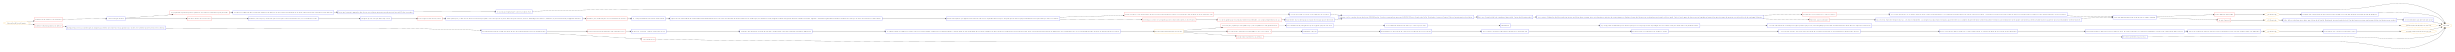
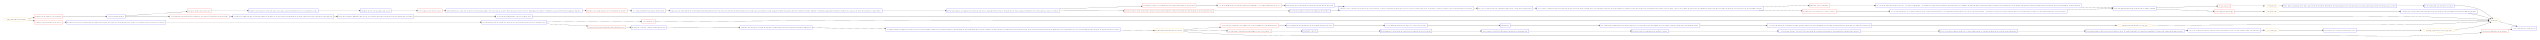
  digraph {
    fontname=Roboto
    rankdir=LR
    node [color=blue fontname=Roboto shape=box]
    edge [fontname=Roboto]
    "EleanorRank2Convo2 begins." [color=orange shape=""]
    n2 [color=red label="Comment es-tu arrivée ici, en Höllvanie?"]
    n3 [color=red label="Comment c'était de grandir avec Arthur?"]
    n4 [label="C'est une longue histoire."]
    n5 [label="Idyllique. Nous ne nous sommes jamais disputés, pas même une seule fois. Nous gardions nos secrets. Il m'a même laissée lui tresser les cheveux."]
    n6 [color=red label="Puis-je prendre la peine de poser la question? Ou c'est une conversation pour plus tard?"]
    n7 [color=red label="Vas-tu me donner la vraie version?"]
    n8 [label="Pas étonnant que tout le monde soit jaloux de moi et veuille qu’Arthur soit aussi leur grand frère."]
    n9 [label="Plus tard, en supposant que tu n'aies pas quitté la ville et que je ne me sois pas transformée en un amas informe de tissus musculaires et de bouches."]
    n10 [label="Peut-être, une fois que je serai sûre que tu n'iras plus courir entre Arthur et moi, en consultant tes notes."]
    n11 [color=red label="Je parie qu'il te laissait t'entraîner à te maquiller sur lui."]
    n12 [color=red label="C'est sympa. [Fin.]"]
    n13 [label="Parce que tu pourrais apprendre des choses sur certaines personnes que tu pourrais trouver difficiles à accepter."]
    n14 [label="J'imagine qu'il ne s'est pas beaucoup ouvert."]
    n15 [label="Eh bien oui, il a fait ça. Jusqu'à récemment, en fait."]
    "Chat ends." [color=orange shape=""]
    n17 [label="Ne suis-je pas énigmatique? Comme un sphinx. Rarr."]
    n18 [color=red label="C'est un gars assez réservé, ouais."]
    n19 [label="J'aimerais qu'il porte plus souvent de l'eye-liner. Il prétend que c'est trop compliqué. Il préfère le liège brûlé."]
    n20 [label="Arthur pense qu'il y a des choses dont on ne devrait pas parler. Il est vieux jeu sur ce point. \"Mauvais pour le moral\", dira-t-il. \"Bavardages de caserne\", \"Attention, ce pourrait être de la propagande ennemie\"."]
    n21 [label="Le regard sombre et souligné lui va bien, mais il ne sait pas quand s'arrêter avec le fard à paupières. Il essaie d'être un dieu de la barbe de trois jours lunatique, les bras croisés aux arrêts de bus à 2 heures du matin, mais il continue et finit par devenir un panda émo avec la gueule de bois. Et il se demande pourquoi les gens ne le prennent pas au sérieux."]
    n22 [color=red label="Soldat un jour, soldat toujours. Est-il TOUJOURS en service?"]
    n23 [color=orange label="Boolean EleanorArthurPanda is now true."]
    n24 [label="Oh, c'est profondément ancré dans notre famille."]
    n25 [color=red label="Je ne sais pas, je pense qu'il est plutôt sexy... pour un panda emo à la gueule de bois."]
    n26 [color=red label="Je te laisserais t'entraîner au maquillage sur moi, si tu voulais. ;)"]
    n27 [color=red label="J'ai du mal à te prendre toi au sérieux."]
    n28 [label="Papa avait une vieille affiche de l'armée datant du bombardement de 37 sur le mur des toilettes du rez-de-chaussée. Un soldat loyal, à la mâchoire carrée, frappant un râleur maigrichon dont les lunettes s'envolent. Légende : \"Distribution gratuite de Moralite et de Motivex à ceux qui en ont le moral dans les chaussettes!\""]
    n29 [label="C'est entièrement ta prérogative et je ne te jugerai pas pour ton choix."]
    n30 [label="COMMENT OSES-TU"]
    n31 [label="Et c'est exactement ce que je veux."]
    n32 [label="Arthur l'aimait parce qu'il appréciait cet humour rude. Il en a cependant tiré une leçon. \"Ne parle pas de choses qui pourraient blesser les personnes qui nous sont chères.\""]
    n33 [label="Je te souhaiterai même bonne chasse, si c'est ce que tu veux."]
    n34 [label="Ne dénigre pas le rituel sacré qui consiste à se maquiller les uns, les autres"]
    n35 [color=red label="Laisse-le respirer. C'est une question de bon sens, pour une équipe de combat. On ne peut pas faire naviguer un navire qui prend l'eau."]
    n36 [color=red label="Ce n'est pas correct. Si tu ne parles pas des choses blessantes, tu les refoules."]
    n37 [label=CEPENDANT]
    n38 [label="Nous sommes loin d’être suffisamment proches pour envisager cela."]
    n39 [label="Tout va bien jusqu'à ce qu'on les invoque pour te faire taire."]
    n40 [color=red label="Et si tu les gardes pour toi, cela peut devenir incontrôlable... J'ai un peu d'expérience avec ça..."]
    n41 [label="Si je soupçonne UN INSTANT que tu utilises quoi que ce soit que je choisis de partager avec toi comme levier pour entrer dans son pantalon blindé..."]
    n42 [label="Désolée, laisse-moi reprendre mon souffle un instant."]
    n43 [label="Toute ma vie, il y a eu des choses dont nous DEVIONS parler. Il y a des conversations que nous AURIONS DÛ avoir. Grand-mère Callie. Christopher. Le manoir Cavona. Elles ont empoisonné notre relation."]
    n44 [label="Exactement. Tout va bien jusqu'à ce qu'on les invoque pour te faire taire."]
    n45 [label="... Je serai exactement le monstre que les gens pensent que je suis, assez longtemps pour te faire souhaiter d'être de retour dans ton cirque des exécutions."]
    n46 [label="... Je ne dis pas \"jamais\". D'accord? Et je viens juste de me rendre compte que ce serait peut-être la première fois pour toi."]
    n47 [label="Mais non. En parler était tout simplement impossible. L'enjeu était trop important."]
    n48 [color=orange label="Boolean EleanorArthurHunt is now true." shape=""]
    n49 [label="Alors, je vais laisser passer, cette fois-ci. Mais sérieusement, ce n'est pas le genre de chose dont on peut plaisanter."]
    n50 [label="Donc, comme l'alternative était de ne plus jamais me sentir bien dans ma peau, je me suis donné pour mission de me renseigner sur d'autres choses dont les gens ne voulaient pas qu'on parle, et j'en ai parlé. J'ai écrit sur le genre de choses qui ont rapidement poussé les gens à essayer de pousser ma voiture d'un col de montagne Hibernien."]
    n51 [label="C'était important pour Arthur de me faire confiance ainsi. Et le plus important, c'est que j'étais capable de le faire sentir vraiment bien dans sa peau."]
    n52 [color=red label="N'oublie pas, je ne suis pas d'ici. Quelles choses?"]
    n53 [color=red label="Hibernien, quoi maintenant?"]
    n54 [label="Mince, j'ai l'impression que je te dois des excuses maintenant, et ce n'est pas vraiment dans mes habitudes."]
    n55 [label="Les choses habituelles. La corruption aux plus hauts niveaux du gouvernement. Les scandales de paternité dans la famille royale de Höllvanie. La distribution de lait en poudre contaminé aux mères allaitant dans les quartiers \"peu recommandables\" de New Holywell."]
    n56 [label="Oui, c'est vrai. Tourisme temporel, tout ça... Les choses habituelles. La corruption aux plus hauts niveaux du gouvernement. Les scandales de paternité dans la famille royale de Höllvanie. La distribution de lait en poudre contaminé aux mères allaitant dans les quartiers \"peu recommandables\" de New Holywell."]
    n57 [color=orange label="+15 Chemistry" shape=""]
    n58 [label="Parce que quand quelqu'un te dit de te taire, tu n'obéis JAMAIS."]
    n59 [label="Considérons ceci comme une expérience, hein?"]
    n60 [color=red label="Tu me rappelles Nora Night."]
    n61 [color=red label="Je suis d'accord."]
    n62 [color=orange label="Boolean EleanorHasFlirted is now true." shape=""]
    n63 [color=orange label="+20 Chemistry" shape=""]
    n64 [color=orange label="+15 Chemistry" shape=""]
    n65 [label="J'imagine que c'est positif? Parle-moi d'elle un jour, quand je ne serai pas d'humeur à arracher la tête de quelqu'un."]
    n66 [label="Enfin. Arthur voulait que je me taise, pour le bien de la famille. Maintenant, je ne parle plus du tout. Pourtant, pour une raison quelconque, Arthur n'est toujours pas content."]
    n67 [label="Je te le demande: que doit faire une sœur?"]
    "EleanorRank2Convo2 begins." -> n2
    "EleanorRank2Convo2 begins." -> n3
    n2 -> n4
    n3 -> n5
    n4 -> n6
    n4 -> n7
    n5 -> n8
    n6 -> n9
    n7 -> n10
    n8 -> n11
    n8 -> n12
    n9 -> n13
    n10 -> n14
    n11 -> n15
    n12 -> "Chat ends."
    n13 -> n17
    n14 -> n18
    n15 -> n19
    n17 -> "Chat ends."
    n18 -> n20
    n19 -> n21
    n20 -> n22
    n21 -> n23
    n22 -> n24
    n23 -> n25
    n23 -> n26
    n23 -> n27
    n24 -> n28
    n25 -> n29
    n26 -> n30
    n27 -> n31
    n28 -> n32
    n29 -> n33
    n30 -> n34
-   n31 -> "Chat ends."
+   "Chat ends." -> n31
    n32 -> n35
    n32 -> n36
    n33 -> n37
    n34 -> n38
    n35 -> n39
    n36 -> n40
    n37 -> n41
    n38 -> n42
    n39 -> n43
    n40 -> n44
    n41 -> n45
    n42 -> n46
    n43 -> n47
    n44 -> n43
    n45 -> n48
    n46 -> n49
    n47 -> n50
    n48 -> "Chat ends."
    n49 -> n51
    n50 -> n52
    n50 -> n53
    n51 -> n54
    n52 -> n55
    n53 -> n56
    n54 -> n57
    n55 -> n58
    n56 -> n58
    n57 -> n59
    n58 -> n60
    n58 -> n61
    n59 -> n62
    n60 -> n63
    n61 -> n64
    n62 -> "Chat ends."
    n63 -> n65
    n64 -> n66
    n65 -> "Chat ends."
    n66 -> n67
    n67 -> "Chat ends."
  }
